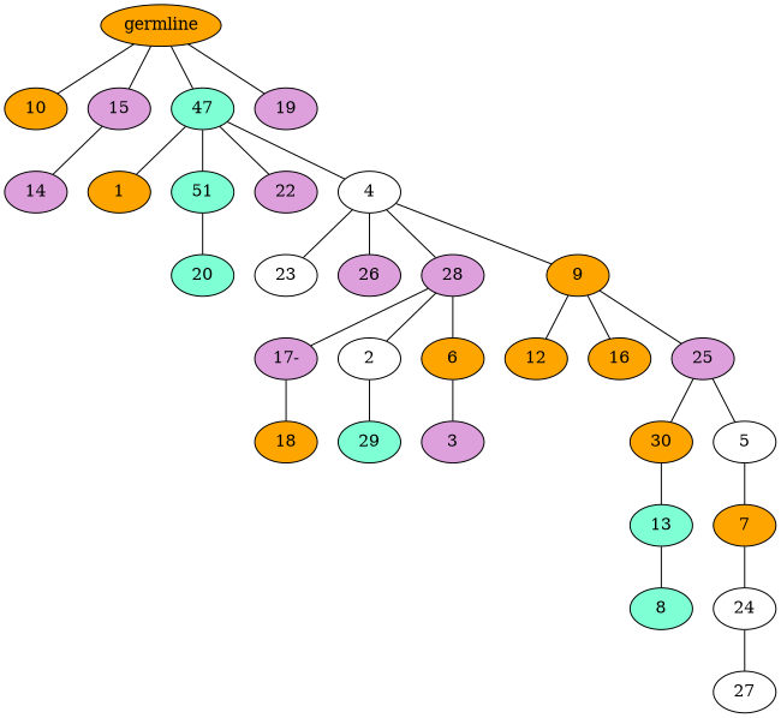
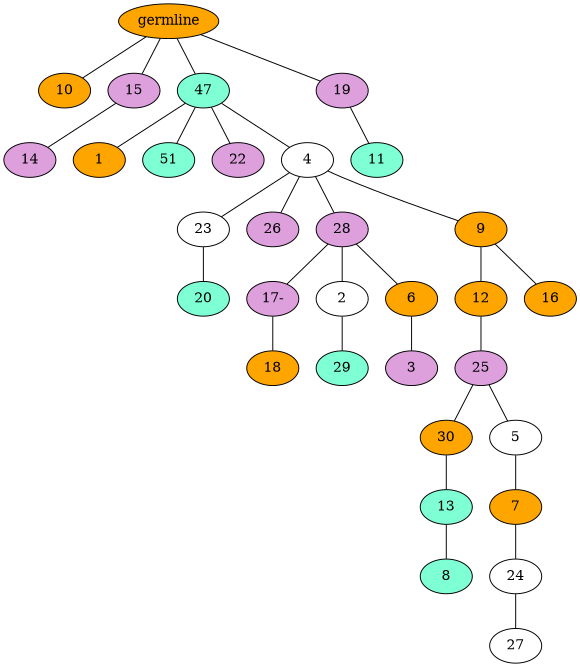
  graph {
    node [fillcolor=orange style=filled]
    n1 [label=germline]
    n2 [label=10]
    n3 [fillcolor=plum label=15]
    n4 [fillcolor=aquamarine label=47]
    n5 [fillcolor=plum label=19]
    n6 [fillcolor=plum label=14]
    n7 [label=1]
    n8 [fillcolor=aquamarine label=51]
    n9 [fillcolor=plum label=22]
    n10 [fillcolor=white label=4]
+   n11 [fillcolor=aquamarine label=11]
    n12 [fillcolor=white label=23]
    n13 [fillcolor=plum label=26]
    n14 [fillcolor=plum label=28]
    n15 [label=9]
    n16 [fillcolor=aquamarine label=20]
    n17 [fillcolor=plum label="17-"]
    n18 [fillcolor=white label=2]
    n19 [label=6]
    n20 [label=12]
    n21 [label=16]
    n22 [fillcolor=plum label=25]
    n23 [label=18]
    n24 [fillcolor=aquamarine label=29]
    n25 [fillcolor=plum label=3]
    n26 [label=30]
    n27 [fillcolor=white label=5]
    n28 [fillcolor=aquamarine label=13]
    n29 [label=7]
    n30 [fillcolor=aquamarine label=8]
    n31 [fillcolor=white label=24]
    n32 [fillcolor=white label=27]
    n1 -- n2
    n1 -- n3
    n1 -- n4
    n1 -- n5
    n3 -- n6
    n4 -- n7
    n4 -- n8
    n4 -- n9
    n4 -- n10
+   n5 -- n11
    n10 -- n12
    n10 -- n13
    n10 -- n14
    n10 -- n15
-   n8 -- n16
+   n12 -- n16
    n14 -- n17
    n14 -- n18
    n14 -- n19
    n15 -- n20
    n15 -- n21
-   n15 -- n22
+   n20 -- n22
    n17 -- n23
    n18 -- n24
    n19 -- n25
    n22 -- n26
    n22 -- n27
    n26 -- n28
    n27 -- n29
    n28 -- n30
    n29 -- n31
    n31 -- n32
  }
